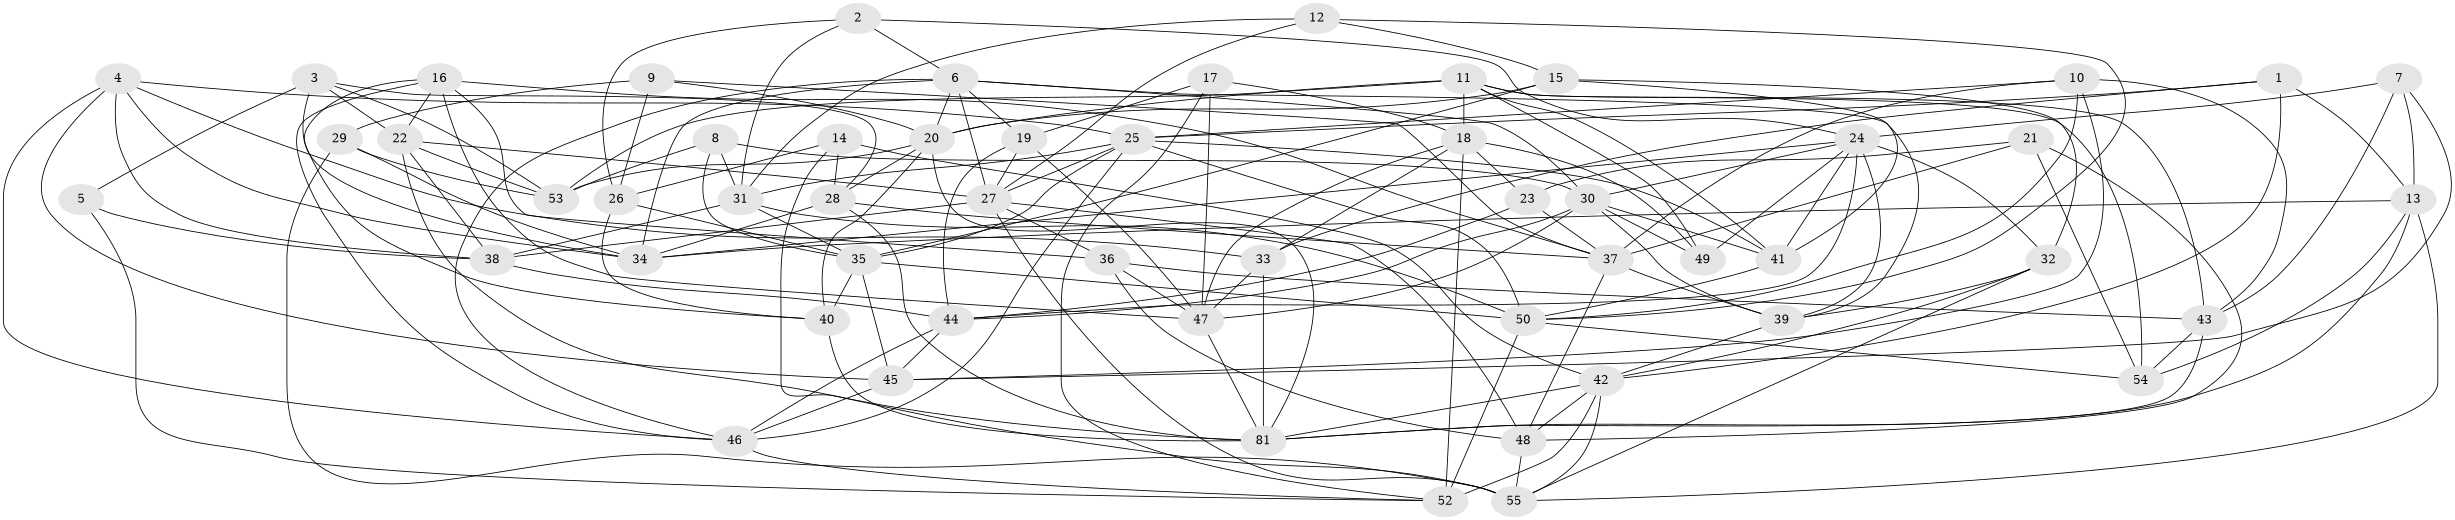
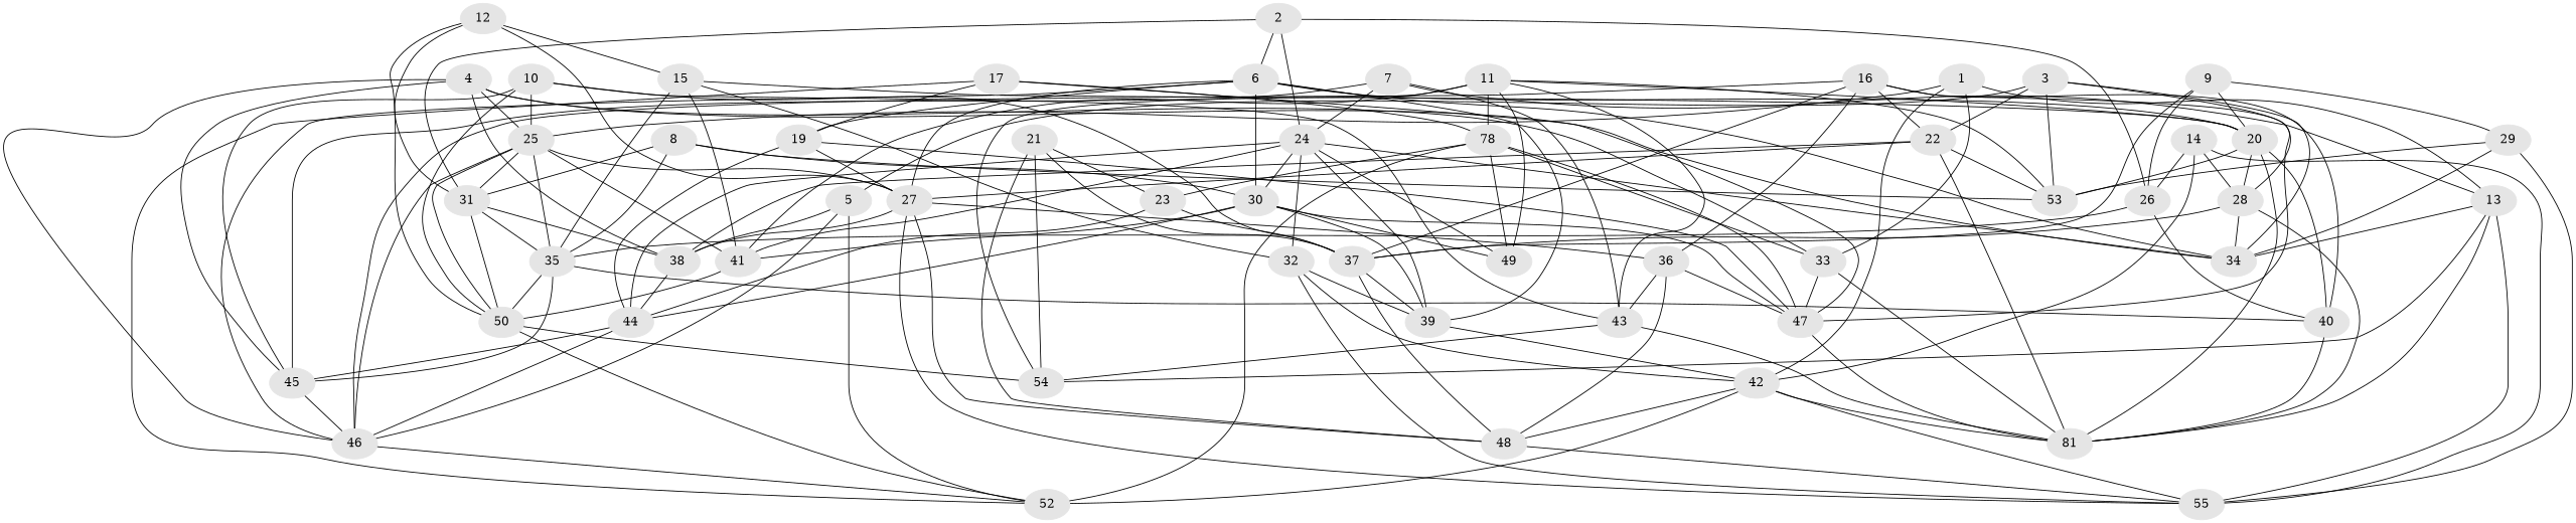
  graph {
    node [color=gray90 style=filled]
    edge [weight=1.0]
    1
    13
    25
    33
    42
    34
    54
    n8 [label=81]
    55
    31
    46
    27
    35
    50
    41
    47
    52
    48
    2
    6
    24
    26
    19
    20
    30
    39
    32
    49
    44
    40
    38
    3
    5
    22
    28
    53
    37
    4
    45
    36
    7
    43
    8
    9
    29
    10
    11
-   18
+   18 [label=78]
    23
    12
    15
    14
    16
    17
    21
    1 -- 13
    1 -- 25
    1 -- 33
    1 -- 42
    13 -- 34
    13 -- 54
    13 -- n8
    13 -- 55
    25 -- 31
    25 -- 46
    25 -- 27
    25 -- 35
    25 -- 50
    25 -- 41 [weight=2.0]
    33 -- n8 [weight=2.0]
    33 -- 47
    42 -- n8
    42 -- 55
    42 -- 52 [weight=2.0]
    42 -- 48
    31 -- 35
    31 -- 50
    31 -- 38 [weight=2.0]
    46 -- 52
    27 -- 55
    27 -- 48
    27 -- 38
    27 -- 36
    35 -- 50
    35 -- 40 [weight=2.0]
    35 -- 45
    50 -- 54
    50 -- 52
    41 -- 50
    47 -- n8
    48 -- 55
    2 -- 31
    2 -- 6
    2 -- 24
    2 -- 26
    6 -- 34
    6 -- 46
    6 -- 27
    6 -- 19
    6 -- 20
    6 -- 30
    6 -- 39
    24 -- 34
    24 -- 41
    24 -- 30 [weight=2.0]
    24 -- 39
    24 -- 32
    24 -- 49
    24 -- 44
    26 -- 35
    26 -- 40
    19 -- 27 [weight=2.0]
    19 -- 47
    19 -- 44
    20 -- n8
    20 -- 40
    20 -- 28
    20 -- 53
    30 -- 41
    30 -- 47
    30 -- 39
    30 -- 49
    30 -- 44
    39 -- 42
    32 -- 42
    32 -- 55
    32 -- 39
    44 -- 46
    44 -- 45
    40 -- n8
    38 -- 44
    3 -- 34
    3 -- 5 [weight=2.0]
    3 -- 22
    3 -- 28
    3 -- 53
+   5 -- 46
    5 -- 52
    5 -- 38 [weight=2.0]
    22 -- n8
    22 -- 27
    22 -- 38
    22 -- 53
    28 -- 34
    28 -- n8
    28 -- 37
    37 -- 48
    37 -- 39
    4 -- 25
    4 -- 33
    4 -- 34
    4 -- 46
    4 -- 38
    4 -- 45
    45 -- 46
    36 -- 47
    36 -- 48
    36 -- 43 [weight=2.0]
    7 -- 13
    7 -- 24
    7 -- 45
    7 -- 43
    43 -- 54
    43 -- n8
    8 -- 31
    8 -- 35
    8 -- 30
    8 -- 53
    9 -- 26
    9 -- 20
    9 -- 37
    9 -- 29
    29 -- 34 [weight=2.0]
    29 -- 55 [weight=2.0]
    29 -- 53
    10 -- 25
    10 -- 50
    10 -- 37
    10 -- 45
    10 -- 43
    11 -- 54
    11 -- 41 [weight=2.0]
    11 -- 20
    11 -- 49
    11 -- 53
    11 -- 43
    11 -- 18 [weight=3.0]
    18 -- 33
    18 -- 47
    18 -- 52 [weight=2.0]
    18 -- 49
    18 -- 23
    23 -- 44
    23 -- 37
    12 -- 31
    12 -- 27
    12 -- 50
    12 -- 15
    15 -- 35 [weight=2.0]
    15 -- 41
    15 -- 20
    15 -- 32
    14 -- 42 [weight=2.0]
    14 -- 55
    14 -- 26 [weight=2.0]
    14 -- 28
    16 -- 46
    16 -- 47
    16 -- 40
    16 -- 22
    16 -- 37
    16 -- 36
    17 -- 47
    17 -- 52
    17 -- 19
    17 -- 18
    21 -- 54 [weight=3.0]
    21 -- 48
    21 -- 37
    21 -- 23
  }
